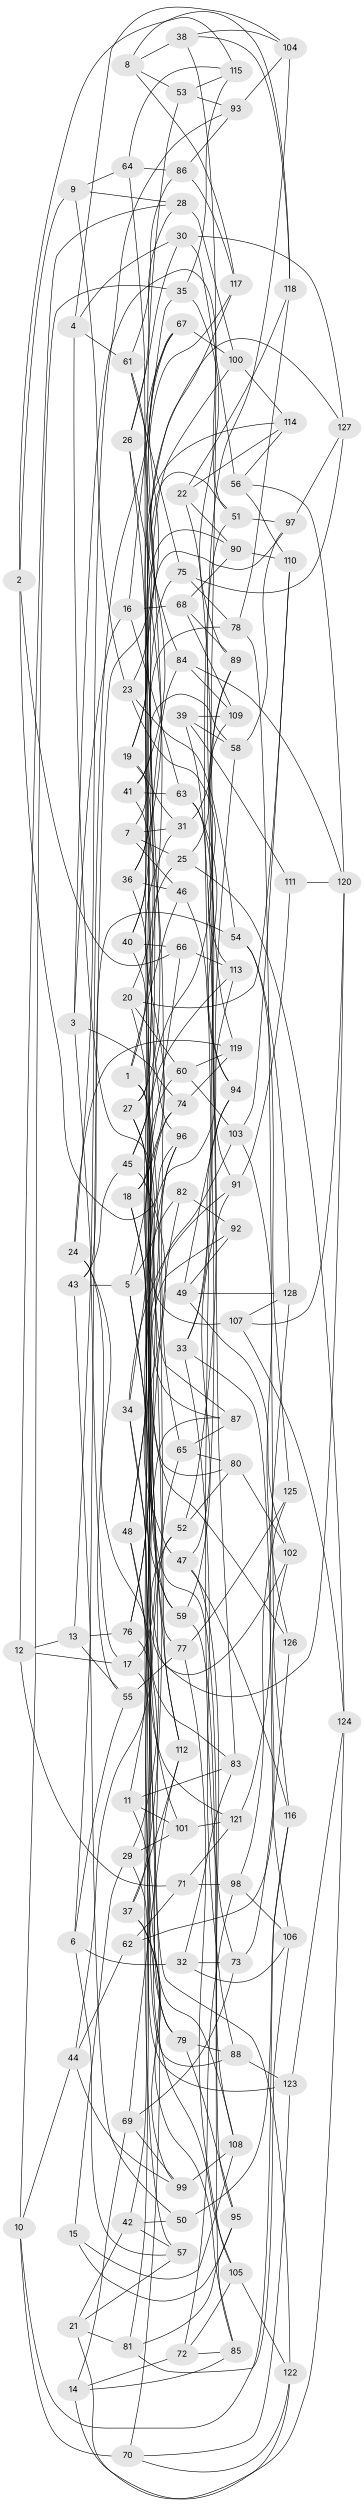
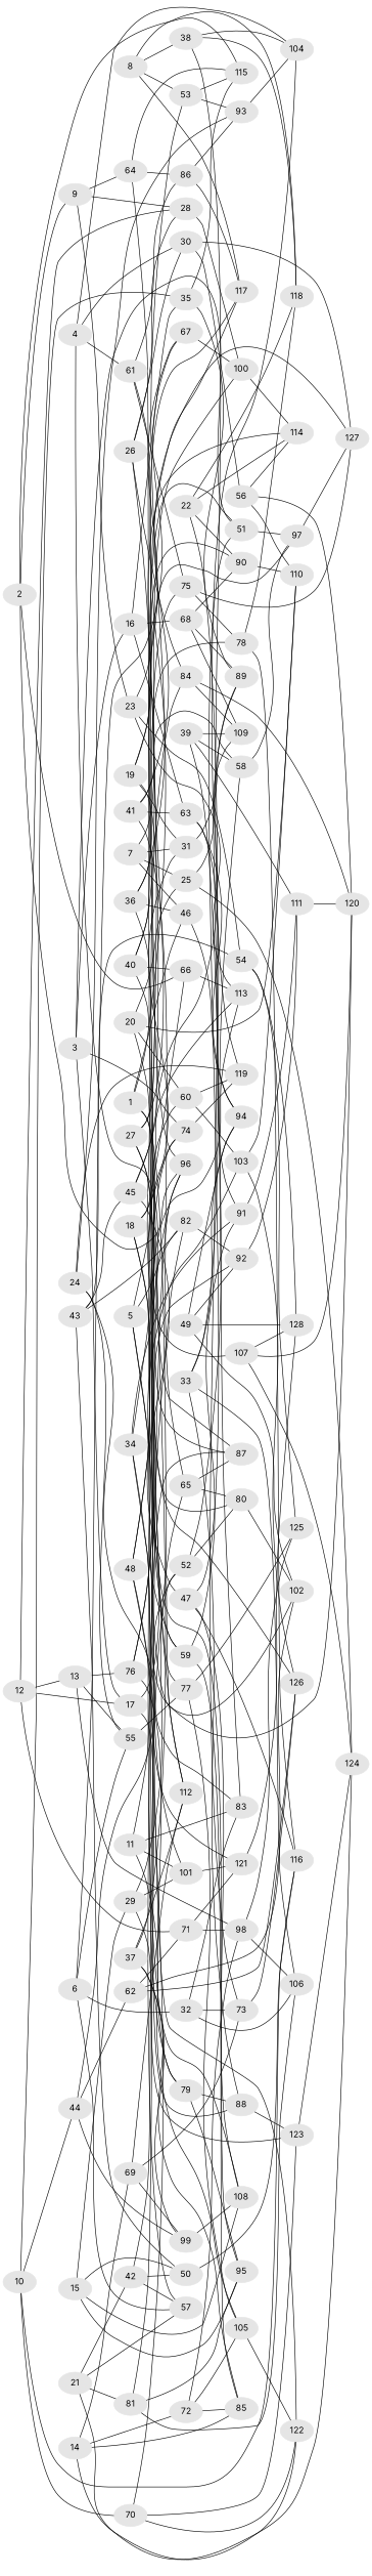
  graph {
    fontname=Inter
    rankdir=LR
    node [color=gray90 fontname=Inter style=filled]
    edge [fontname=Inter]
    1
    46
    53
    80
    112
    94
    115
    93
    102
    2
    9
    66
    96
    23
    28
    64
    113
    3
    16
    17
    51
    74
    35
    63
    68
    88
    92
    97
    119
    4
    30
    61
    87
    104
    56
    127
    75
    86
    5
    59
    60
    82
    120
    85
    91
    103
    6
    32
    55
    57
    67
    83
    73
    106
    77
    100
    7
    25
    31
    114
    124
    109
    89
    8
    38
    117
    118
    54
    10
    44
    70
    116
    99
    52
    62
    122
    123
    11
    101
    105
    121
    12
    13
    71
    76
    98
    79
    14
    69
    72
    15
    29
    50
    95
    108
    65
    90
    111
    18
    19
    110
    20
    107
    128
    21
    42
    81
    22
    126
    125
    24
    26
    84
    27
    78
    33
    34
    36
    37
    39
    58
    40
    41
    43
    45
    47
    48
    49
    1 -- 46
    1 -- 53
    1 -- 80
    1 -- 112
    46 -- 94
    53 -- 115
    53 -- 93
    80 -- 102
    93 -- 104
    2 -- 115
    2 -- 9
    2 -- 66
    2 -- 96
    9 -- 23
    9 -- 28
    9 -- 64
    66 -- 113
    23 -- 113
    23 -- 67
    23 -- 54
    28 -- 100
    64 -- 115
    64 -- 86
    64 -- 77
    3 -- 16
    3 -- 17
    3 -- 51
    3 -- 74
    16 -- 35
    16 -- 63
    16 -- 68
    17 -- 88
    17 -- 92
    51 -- 97
    74 -- 119
    35 -- 115
    35 -- 89
    63 -- 94
    63 -- 91
    68 -- 109
    68 -- 89
    68 -- 90
    88 -- 123
+   92 -- 111
    97 -- 127
    4 -- 30
    4 -- 61
    4 -- 87
    4 -- 104
    30 -- 56
    30 -- 127
    61 -- 96
    61 -- 75
    61 -- 86
    56 -- 120
    56 -- 114
    56 -- 110
    75 -- 127
    75 -- 78
    86 -- 93
    86 -- 117
    5 -- 59
    5 -- 60
    5 -- 82
    5 -- 120
    59 -- 85
    59 -- 91
    60 -- 119
    60 -- 103
    82 -- 92
    91 -- 111
    103 -- 110
    103 -- 126
    6 -- 32
    6 -- 55
    6 -- 57
    6 -- 67
    32 -- 83
    32 -- 73
    32 -- 106
    55 -- 77
    67 -- 100
    73 -- 126
    77 -- 105
    77 -- 125
    100 -- 114
    7 -- 46
    7 -- 25
    7 -- 31
    7 -- 114
    25 -- 124
    25 -- 109
    31 -- 89
    8 -- 53
    8 -- 38
    8 -- 117
    8 -- 118
    38 -- 119
    38 -- 104
    38 -- 118
    54 -- 128
    54 -- 125
    10 -- 35
    10 -- 44
    10 -- 70
    10 -- 116
    44 -- 99
    44 -- 52
    44 -- 62
    70 -- 82
    70 -- 122
    70 -- 123
    99 -- 108
    52 -- 80
    52 -- 58
    62 -- 102
    62 -- 71
+   62 -- 126
    123 -- 124
    11 -- 87
    11 -- 83
    11 -- 101
    11 -- 105
    101 -- 121
    105 -- 122
    121 -- 128
    12 -- 28
    12 -- 17
    12 -- 13
    12 -- 71
    13 -- 55
-   13 -- 67
+   13 -- 98
    13 -- 76
    71 -- 121
    71 -- 98
    76 -- 96
    76 -- 103
    76 -- 79
    98 -- 106
    98 -- 125
    79 -- 88
    79 -- 95
    14 -- 85
    14 -- 122
    14 -- 69
    14 -- 72
    69 -- 112
    69 -- 73
    69 -- 99
    72 -- 85
    72 -- 105
    72 -- 98
    15 -- 29
+   15 -- 50
    15 -- 95
    15 -- 108
    29 -- 123
    29 -- 101
    29 -- 65
    50 -- 116
    65 -- 80
    65 -- 87
    90 -- 110
    111 -- 120
    18 -- 66
    18 -- 59
    18 -- 31
    18 -- 108
    19 -- 31
    19 -- 117
    19 -- 95
    19 -- 90
    20 -- 60
    20 -- 25
    20 -- 110
    20 -- 107
    107 -- 120
    107 -- 124
    107 -- 128
    21 -- 57
    21 -- 124
    21 -- 42
    21 -- 81
    42 -- 57
    42 -- 52
    42 -- 50
    81 -- 96
    81 -- 106
    81 -- 95
    22 -- 73
    22 -- 114
    22 -- 118
    22 -- 90
    24 -- 93
    24 -- 119
    24 -- 55
    24 -- 83
    26 -- 112
    26 -- 28
    26 -- 30
    26 -- 84
    84 -- 120
    84 -- 109
    27 -- 97
    27 -- 75
    27 -- 57
    27 -- 126
    78 -- 118
    78 -- 116
    33 -- 94
    33 -- 88
    33 -- 104
    33 -- 106
    34 -- 102
    34 -- 74
    34 -- 91
    34 -- 121
    36 -- 46
    36 -- 87
    36 -- 117
    36 -- 78
    37 -- 112
    37 -- 85
    37 -- 99
    37 -- 84
    39 -- 83
    39 -- 109
    39 -- 111
    39 -- 58
    58 -- 97
    40 -- 66
    40 -- 51
    40 -- 100
    40 -- 122
    41 -- 63
    41 -- 127
    41 -- 65
    41 -- 58
-   43 -- 5
+   43 -- 82
    43 -- 54
    43 -- 50
    43 -- 45
    45 -- 113
    45 -- 89
    45 -- 47
    47 -- 51
    47 -- 116
    47 -- 108
    48 -- 113
    48 -- 74
    48 -- 101
    48 -- 79
    49 -- 94
    49 -- 102
    49 -- 92
    49 -- 128
  }
